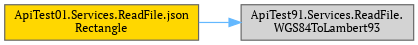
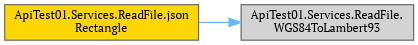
  digraph {
    rankdir=LR
    fontname="PT Serif"
    node [fontname="PT Serif" fontsize=10 shape=box style=filled]
    n1 [color=gray40 fillcolor=gold fontcolor=black height=0.2 label="ApiTest01.Services.ReadFile.json\lRectangle" width=0.4]
-   n2 [color=grey40 fillcolor=lightgrey height=0.2 label="ApiTest91.Services.ReadFile.\lWGS84ToLambert93" width=0.4]
+   n2 [color=grey40 fillcolor=lightgrey height=0.2 label="ApiTest01.Services.ReadFile.\lWGS84ToLambert93" width=0.4]
    n1 -> n2 [color=steelblue1 fontname="PT Serif" fontsize=10 labelfontname=Helvetica labelfontsize=10 style=solid]
  }
